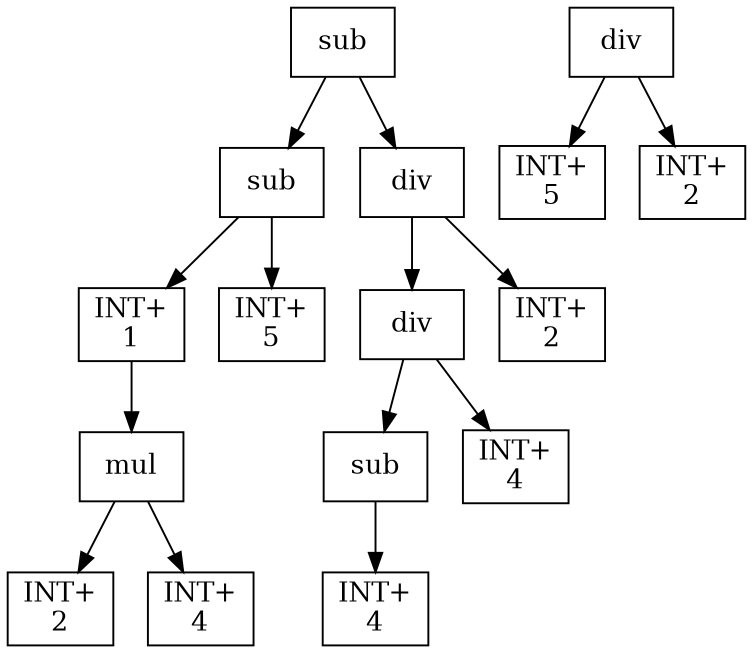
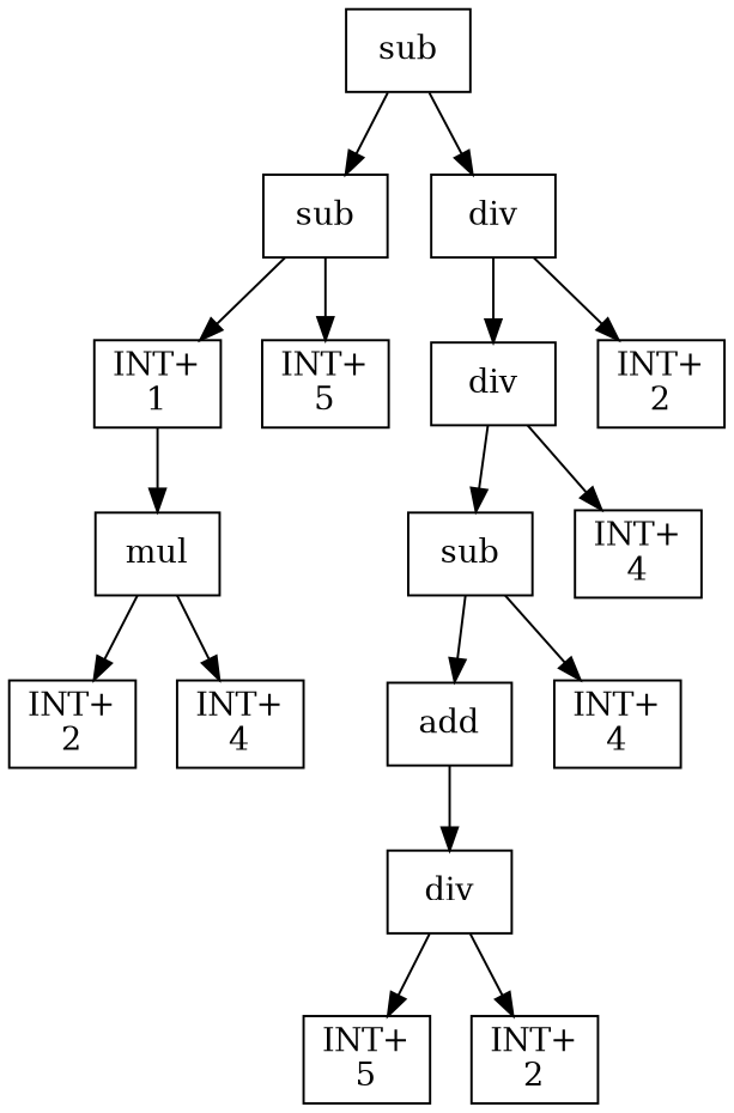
  digraph {
    node [shape=box]
    n1 [label=sub]
    n2 [label=sub]
    n3 [label=div]
    n4 [label="INT+\n1"]
    n5 [label="INT+\n5"]
    n6 [label=div]
    n7 [label="INT+\n2"]
    n8 [label=mul]
    n9 [label=sub]
    n10 [label="INT+\n4"]
+   n11 [label=add]
    n12 [label="INT+\n4"]
    n13 [label=div]
    n14 [label="INT+\n2"]
    n15 [label="INT+\n4"]
    n16 [label="INT+\n5"]
    n17 [label="INT+\n2"]
    n1 -> n2
    n1 -> n3
    n2 -> n4
    n2 -> n5
    n3 -> n6
    n3 -> n7
    n4 -> n8
    n6 -> n9
    n6 -> n10
    n8 -> n14
    n8 -> n15
+   n9 -> n11
    n9 -> n12
+   n11 -> n13
    n13 -> n16
    n13 -> n17
  }
